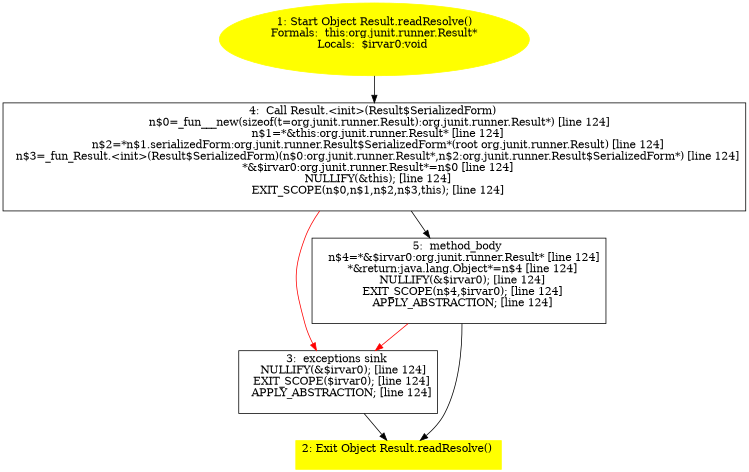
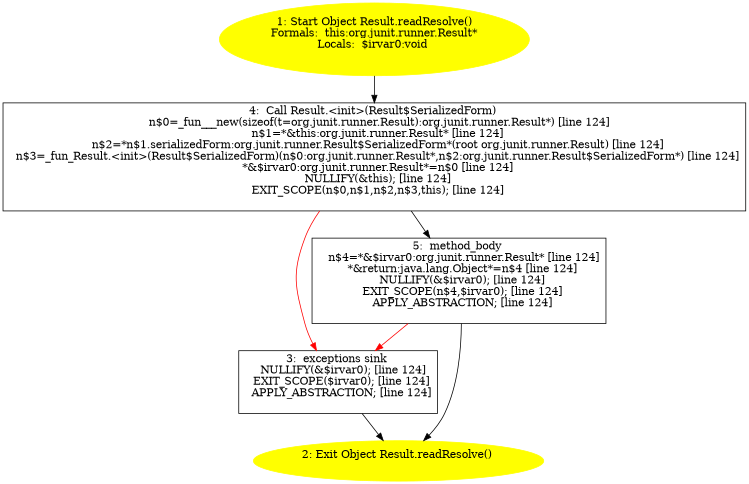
  digraph {
    node [shape=box]
    n1 [color=yellow label="1: Start Object Result.readResolve()\nFormals:  this:org.junit.runner.Result*\nLocals:  $irvar0:void \n  " style=filled shape=""]
    n2 [label="4:  Call Result.<init>(Result$SerializedForm) \n   n$0=_fun___new(sizeof(t=org.junit.runner.Result):org.junit.runner.Result*) [line 124]\n  n$1=*&this:org.junit.runner.Result* [line 124]\n  n$2=*n$1.serializedForm:org.junit.runner.Result$SerializedForm*(root org.junit.runner.Result) [line 124]\n  n$3=_fun_Result.<init>(Result$SerializedForm)(n$0:org.junit.runner.Result*,n$2:org.junit.runner.Result$SerializedForm*) [line 124]\n  *&$irvar0:org.junit.runner.Result*=n$0 [line 124]\n  NULLIFY(&this); [line 124]\n  EXIT_SCOPE(n$0,n$1,n$2,n$3,this); [line 124]\n "]
    n3 [label="3:  exceptions sink \n   NULLIFY(&$irvar0); [line 124]\n  EXIT_SCOPE($irvar0); [line 124]\n  APPLY_ABSTRACTION; [line 124]\n "]
    n4 [label="5:  method_body \n   n$4=*&$irvar0:org.junit.runner.Result* [line 124]\n  *&return:java.lang.Object*=n$4 [line 124]\n  NULLIFY(&$irvar0); [line 124]\n  EXIT_SCOPE(n$4,$irvar0); [line 124]\n  APPLY_ABSTRACTION; [line 124]\n "]
-   n5 [color=yellow label="2: Exit Object Result.readResolve() \n  " style=filled]
+   n5 [color=yellow label="2: Exit Object Result.readResolve() \n  " style=filled shape=""]
    n1 -> n2
    n2 -> n3 [color=red]
    n2 -> n4
    n3 -> n5
    n4 -> n3 [color=red]
    n4 -> n5
  }
